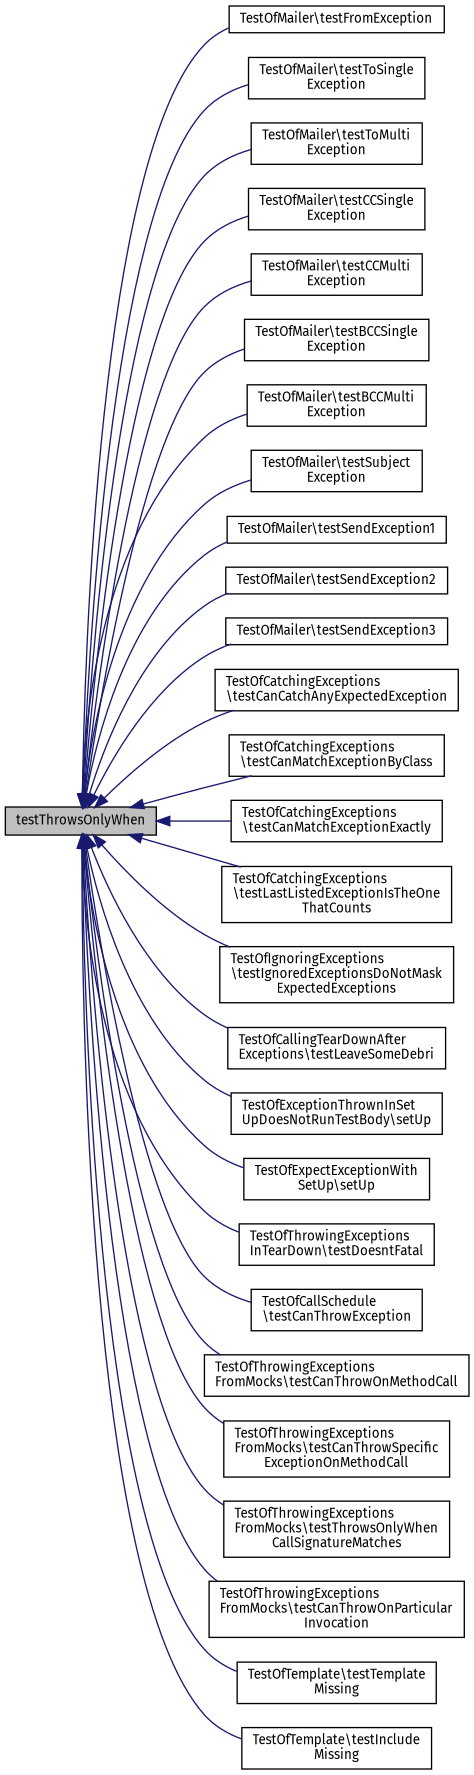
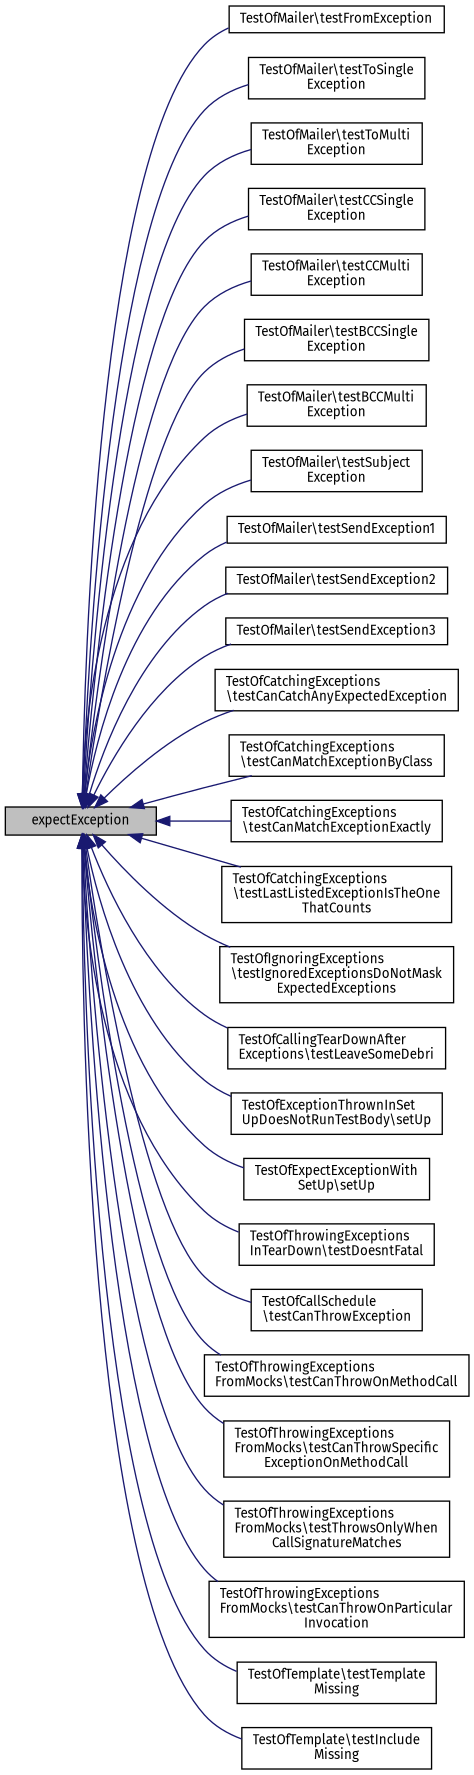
  digraph {
    rankdir=LR
    fontname="Fira Sans"
    node [color=black fillcolor=white fontname="Fira Sans" fontsize=10 shape=record style=filled]
    edge [color=midnightblue dir=back fontname="Fira Sans" fontsize=10 labelfontname=Helvetica labelfontsize=10 style=solid]
-   n1 [fillcolor=grey75 fontcolor=black height=0.2 label=testThrowsOnlyWhen width=0.4]
+   n1 [fillcolor=grey75 fontcolor=black height=0.2 label=expectException width=0.4]
    n2 [height=0.2 label="TestOfMailer\\testFromException" width=0.4]
    n3 [height=0.2 label="TestOfMailer\\testToSingle\lException" width=0.4]
    n4 [height=0.2 label="TestOfMailer\\testToMulti\lException" width=0.4]
    n5 [height=0.2 label="TestOfMailer\\testCCSingle\lException" width=0.4]
    n6 [height=0.2 label="TestOfMailer\\testCCMulti\lException" width=0.4]
    n7 [height=0.2 label="TestOfMailer\\testBCCSingle\lException" width=0.4]
    n8 [height=0.2 label="TestOfMailer\\testBCCMulti\lException" width=0.4]
    n9 [height=0.2 label="TestOfMailer\\testSubject\lException" width=0.4]
    n10 [height=0.2 label="TestOfMailer\\testSendException1" width=0.4]
    n11 [height=0.2 label="TestOfMailer\\testSendException2" width=0.4]
    n12 [height=0.2 label="TestOfMailer\\testSendException3" width=0.4]
    n13 [height=0.2 label="TestOfCatchingExceptions\l\\testCanCatchAnyExpectedException" width=0.4]
    n14 [height=0.2 label="TestOfCatchingExceptions\l\\testCanMatchExceptionByClass" width=0.4]
    n15 [height=0.2 label="TestOfCatchingExceptions\l\\testCanMatchExceptionExactly" width=0.4]
    n16 [height=0.2 label="TestOfCatchingExceptions\l\\testLastListedExceptionIsTheOne\lThatCounts" width=0.4]
    n17 [height=0.2 label="TestOfIgnoringExceptions\l\\testIgnoredExceptionsDoNotMask\lExpectedExceptions" width=0.4]
    n18 [height=0.2 label="TestOfCallingTearDownAfter\lExceptions\\testLeaveSomeDebri" width=0.4]
    n19 [height=0.2 label="TestOfExceptionThrownInSet\lUpDoesNotRunTestBody\\setUp" width=0.4]
    n20 [height=0.2 label="TestOfExpectExceptionWith\lSetUp\\setUp" width=0.4]
    n21 [height=0.2 label="TestOfThrowingExceptions\lInTearDown\\testDoesntFatal" width=0.4]
    n22 [height=0.2 label="TestOfCallSchedule\l\\testCanThrowException" width=0.4]
    n23 [height=0.2 label="TestOfThrowingExceptions\lFromMocks\\testCanThrowOnMethodCall" width=0.4]
    n24 [height=0.2 label="TestOfThrowingExceptions\lFromMocks\\testCanThrowSpecific\lExceptionOnMethodCall" width=0.4]
    n25 [height=0.2 label="TestOfThrowingExceptions\lFromMocks\\testThrowsOnlyWhen\lCallSignatureMatches" width=0.4]
    n26 [height=0.2 label="TestOfThrowingExceptions\lFromMocks\\testCanThrowOnParticular\lInvocation" width=0.4]
    n27 [height=0.2 label="TestOfTemplate\\testTemplate\lMissing" width=0.4]
    n28 [height=0.2 label="TestOfTemplate\\testInclude\lMissing" width=0.4]
    n1 -> n2
    n1 -> n3
    n1 -> n4
    n1 -> n5
    n1 -> n6
    n1 -> n7
    n1 -> n8
    n1 -> n9
    n1 -> n10
    n1 -> n11
    n1 -> n12
    n1 -> n13
    n1 -> n14
    n1 -> n15
    n1 -> n16
    n1 -> n17
    n1 -> n18
    n1 -> n19
    n1 -> n20
    n1 -> n21
    n1 -> n22
    n1 -> n23
    n1 -> n24
    n1 -> n25
    n1 -> n26
    n1 -> n27
    n1 -> n28
  }
